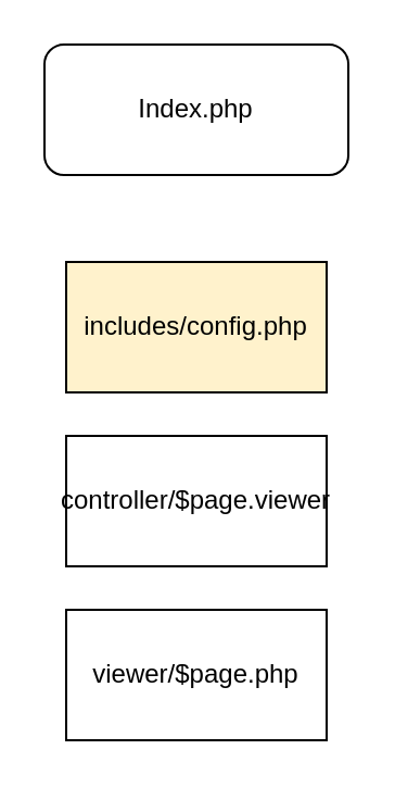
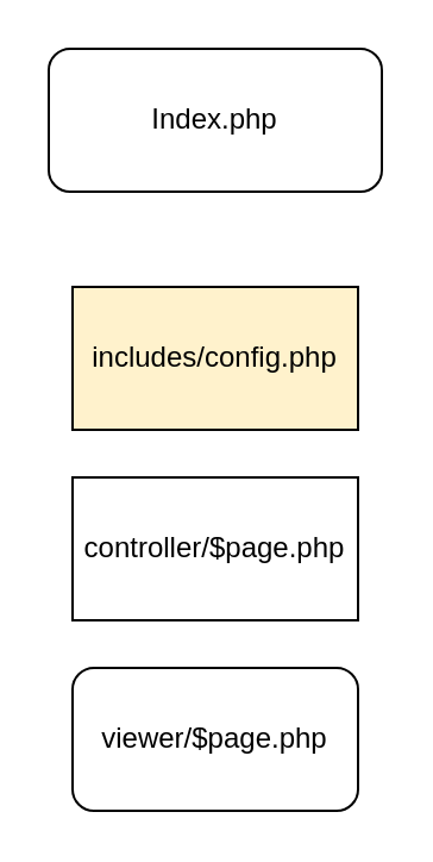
  <mxCell id="0" />
  <mxCell id="1" parent="0" />
  <mxCell id="2" value="Index.php" style="rounded=1;whiteSpace=wrap;html=1;" vertex="1" parent="1"><mxGeometry x="20" y="20" width="140" height="60" as="geometry" /></mxCell>
  <mxCell id="3" value="includes/config.php" style="rounded=0;whiteSpace=wrap;html=1;fillColor=#fff2cc;" vertex="1" parent="1"><mxGeometry x="30" y="120" width="120" height="60" as="geometry" /></mxCell>
- <mxCell id="4" value="controller/$page.viewer" style="rounded=0;whiteSpace=wrap;html=1;" vertex="1" parent="1"><mxGeometry x="30" y="200" width="120" height="60" as="geometry" /></mxCell>
- <mxCell id="5" value="viewer/$page.php" style="rounded=0;whiteSpace=wrap;html=1;" vertex="1" parent="1"><mxGeometry x="30" y="280" width="120" height="60" as="geometry" /></mxCell>
+ <mxCell id="4" value="controller/$page.php" style="rounded=0;whiteSpace=wrap;html=1;" vertex="1" parent="1"><mxGeometry x="30" y="200" width="120" height="60" as="geometry" /></mxCell>
+ <mxCell id="5" value="viewer/$page.php" style="whiteSpace=wrap;html=1;rounded=1;" vertex="1" parent="1"><mxGeometry x="30" y="280" width="120" height="60" as="geometry" /></mxCell>
